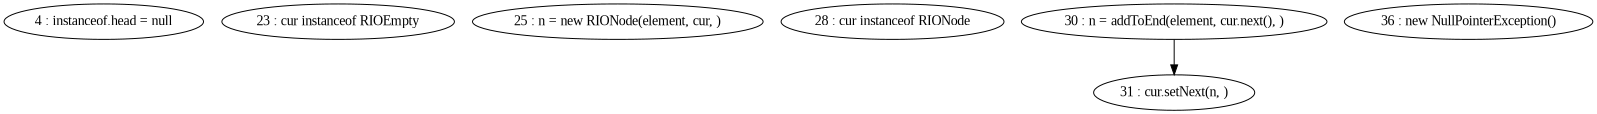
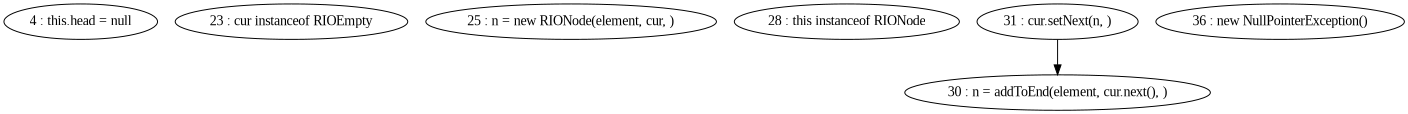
  digraph {
    fontname="Liberation Serif"
    node [fontname="Liberation Serif"]
-   "4 : this.head = null" [label="4 : instanceof.head = null"]
+   "4 : this.head = null"
    "23 : cur instanceof RIOEmpty"
    "25 : n = new RIONode(element, cur, )"
-   "28 : cur instanceof RIONode"
+   "28 : cur instanceof RIONode" [label="28 : this instanceof RIONode"]
    "30 : n = addToEnd(element, cur.next(), )"
    "31 : cur.setNext(n, )"
    "36 : new NullPointerException()"
-   "30 : n = addToEnd(element, cur.next(), )" -> "31 : cur.setNext(n, )" [fontname="Liberation Serif"]
+   "31 : cur.setNext(n, )" -> "30 : n = addToEnd(element, cur.next(), )" [fontname="Liberation Serif"]
  }
